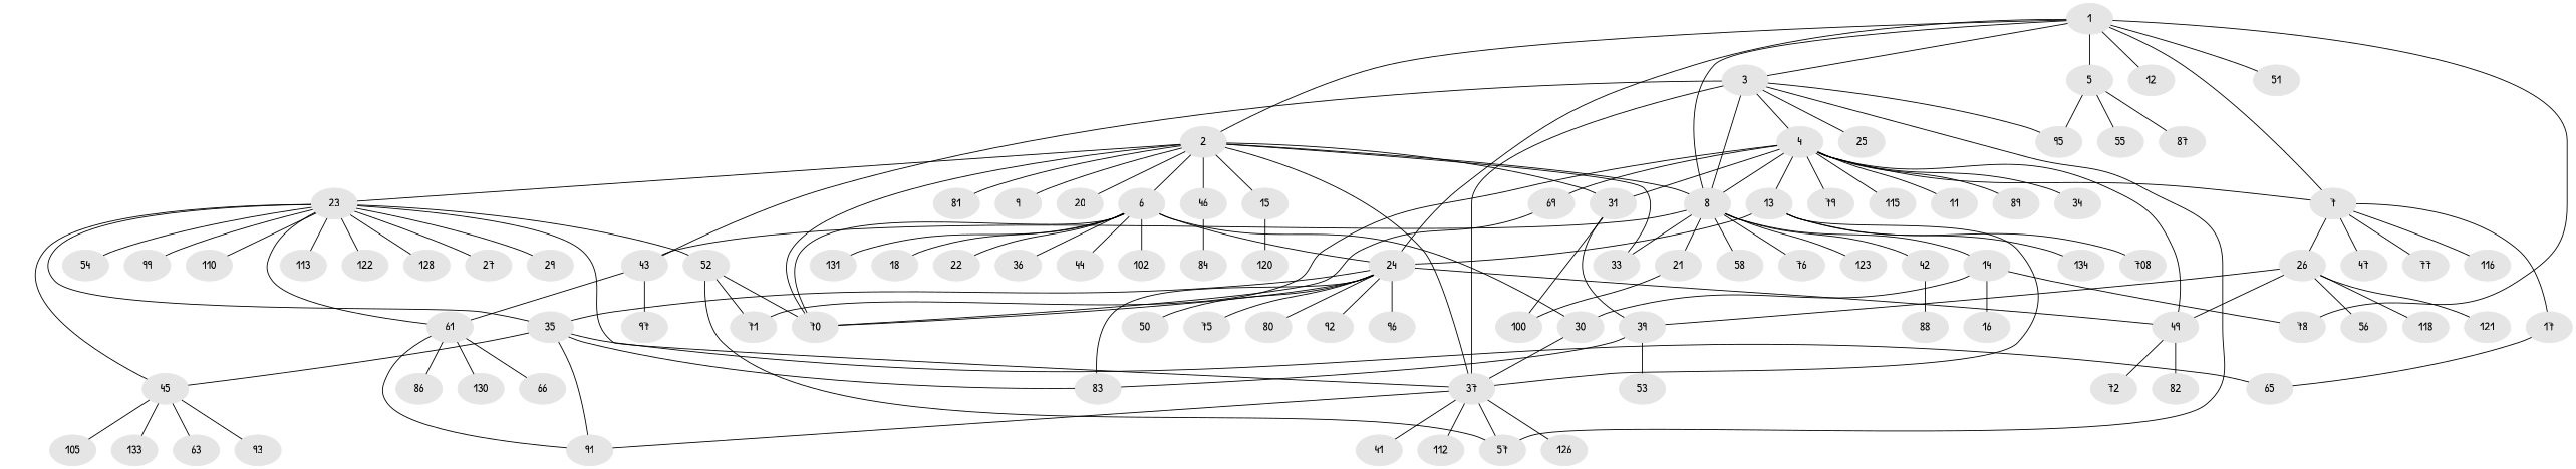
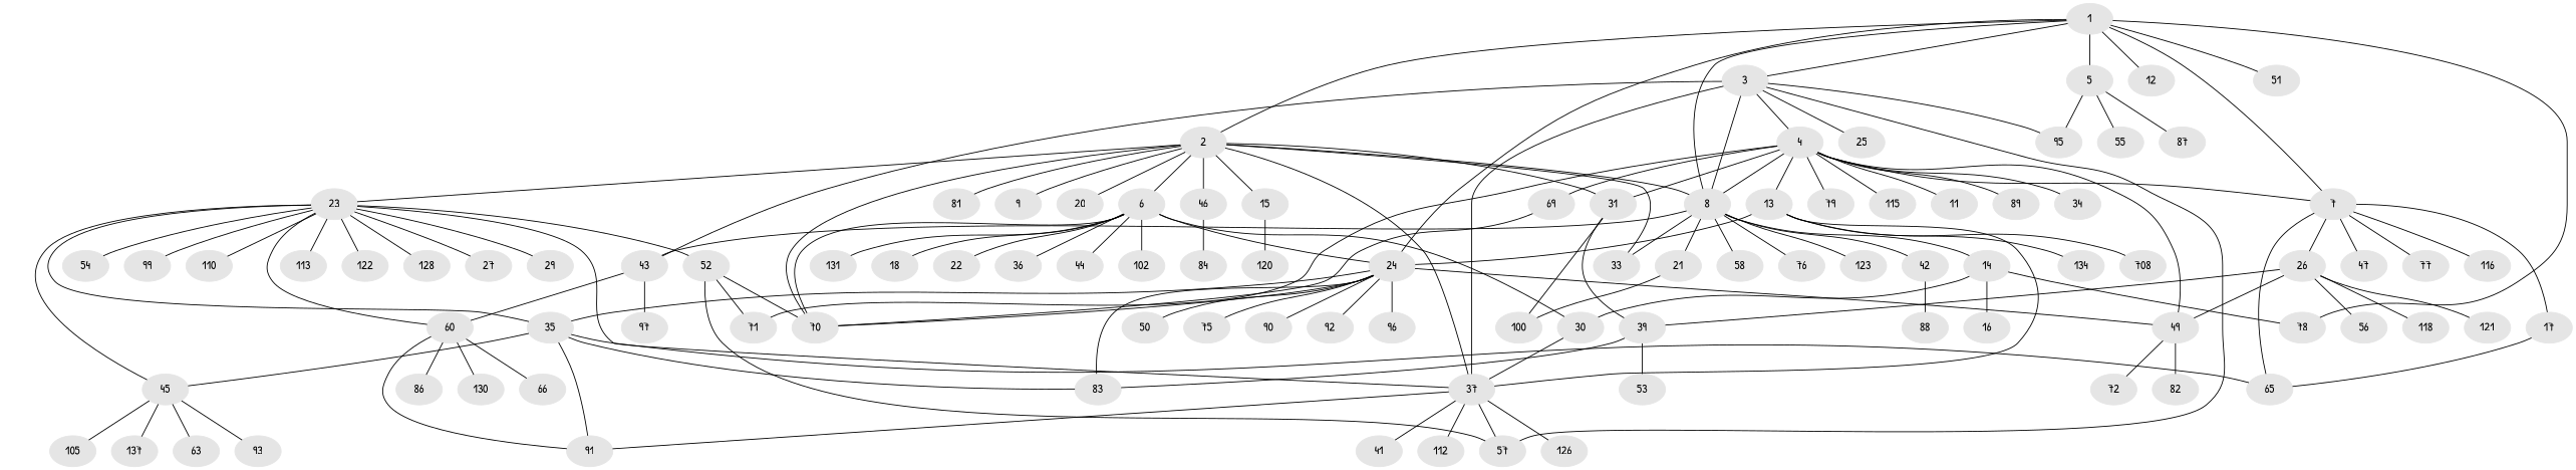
  graph {
    fontname="Patrick Hand"
    node [color=gray90 fontname="Patrick Hand" style=filled]
    edge [fontname="Patrick Hand"]
    1 [super="+32"]
    2 [super="+111"]
    3 [super="+10"]
    5 [super="+59"]
    7 [super="+90"]
    8 [super="+68"]
    12
    24 [super="+40"]
    51
    78
    6 [super="+106"]
    9 [super="+48"]
    15
    20
    23 [super="+38"]
    31 [super="+104"]
    33 [super="+132"]
    37 [super="+89"]
    46
    70 [super="+85"]
    81
    4
    25
    43 [super="+62"]
    57 [super="+117"]
    95
    55
    87
    17
    26 [super="+28"]
    47
    65
    77
    116
    14 [super="+61"]
    21 [super="+109"]
    42 [super="+64"]
    58
    76
    123
    49 [super="+107"]
    35
    50
    75
-   80
+   80 [label=90]
    83 [super="+114"]
    92 [super="+125"]
    96
    18 [super="+98"]
    22
    30 [super="+124"]
    36
    44
    102
    131
    120
    27
    29 [super="+101"]
    45 [super="+94"]
    52 [super="+67"]
    54 [super="+73"]
-   60 [super="+127" label=61]
+   60 [super="+127"]
    99
    110
    113
    122
    128
    100
    39
    91 [super="+129"]
    41
    112
    126
    84
    11
    13 [super="+74"]
    n77 [label=89]
    34
    69
    71 [super="+103"]
    79
    115
    97
    n84 [label=708]
    134
    72
    82
    56
    118
    121
    16
    88
    63
    93
    105
-   133
+   133 [label=137]
    66
    86
    130
    53
    1 -- 2
    1 -- 3
    1 -- 5
    1 -- 7
    1 -- 8
    1 -- 12
    1 -- 24
    1 -- 51
    1 -- 78
    2 -- 8
    2 -- 6
    2 -- 9
    2 -- 15
    2 -- 20
    2 -- 23
    2 -- 31
    2 -- 33
    2 -- 37
    2 -- 46
    2 -- 70
    2 -- 81
    3 -- 8
    3 -- 37 [weight=3]
    3 -- 4
    3 -- 25
    3 -- 43
    3 -- 57
    3 -- 95
    5 -- 95
    5 -- 55
    5 -- 87
    7 -- 17
    7 -- 26
    7 -- 47
+   7 -- 65
    7 -- 77
    7 -- 116
    8 -- 33
    8 -- 43
    8 -- 14
    8 -- 21 [weight=2]
    8 -- 42
    8 -- 58
    8 -- 76
    8 -- 123
    24 -- 70
    24 -- 49
    24 -- 35
    24 -- 50
    24 -- 75
    24 -- 80
    24 -- 83
    24 -- 92
    24 -- 96
    6 -- 24
    6 -- 70
    6 -- 18
    6 -- 22
    6 -- 30 [weight=2]
    6 -- 36
    6 -- 44
    6 -- 102
    6 -- 131
    15 -- 120
    23 -- 37
    23 -- 35
    23 -- 27
    23 -- 29
    23 -- 45
    23 -- 52
    23 -- 54
    23 -- 60
    23 -- 99
    23 -- 110
    23 -- 113
    23 -- 122
    23 -- 128
    31 -- 100
    31 -- 39
    37 -- 57
    37 -- 91
    37 -- 41
    37 -- 112
    37 -- 126
    46 -- 84
    4 -- 7
    4 -- 8
    4 -- 31
    4 -- 49
    4 -- 11
    4 -- 13
    4 -- n77
    4 -- 34
    4 -- 69
    4 -- 71
    4 -- 79
    4 -- 115
    43 -- 60
    43 -- 97
    17 -- 65
    26 -- 49
    26 -- 39
    26 -- 56
    26 -- 118
    26 -- 121
    14 -- 78
    14 -- 30
    14 -- 16
    21 -- 100
    42 -- 88
    49 -- 72
    49 -- 82
    35 -- 65
    35 -- 83
    35 -- 45
    35 -- 91
    30 -- 37
    45 -- 63
    45 -- 93
    45 -- 105
    45 -- 133
    52 -- 70
    52 -- 57
    52 -- 71
    60 -- 91
    60 -- 66
    60 -- 86
    60 -- 130
    39 -- 83
    39 -- 53
    13 -- 24
    13 -- 37
    13 -- n84
    13 -- 134
    69 -- 70
  }
